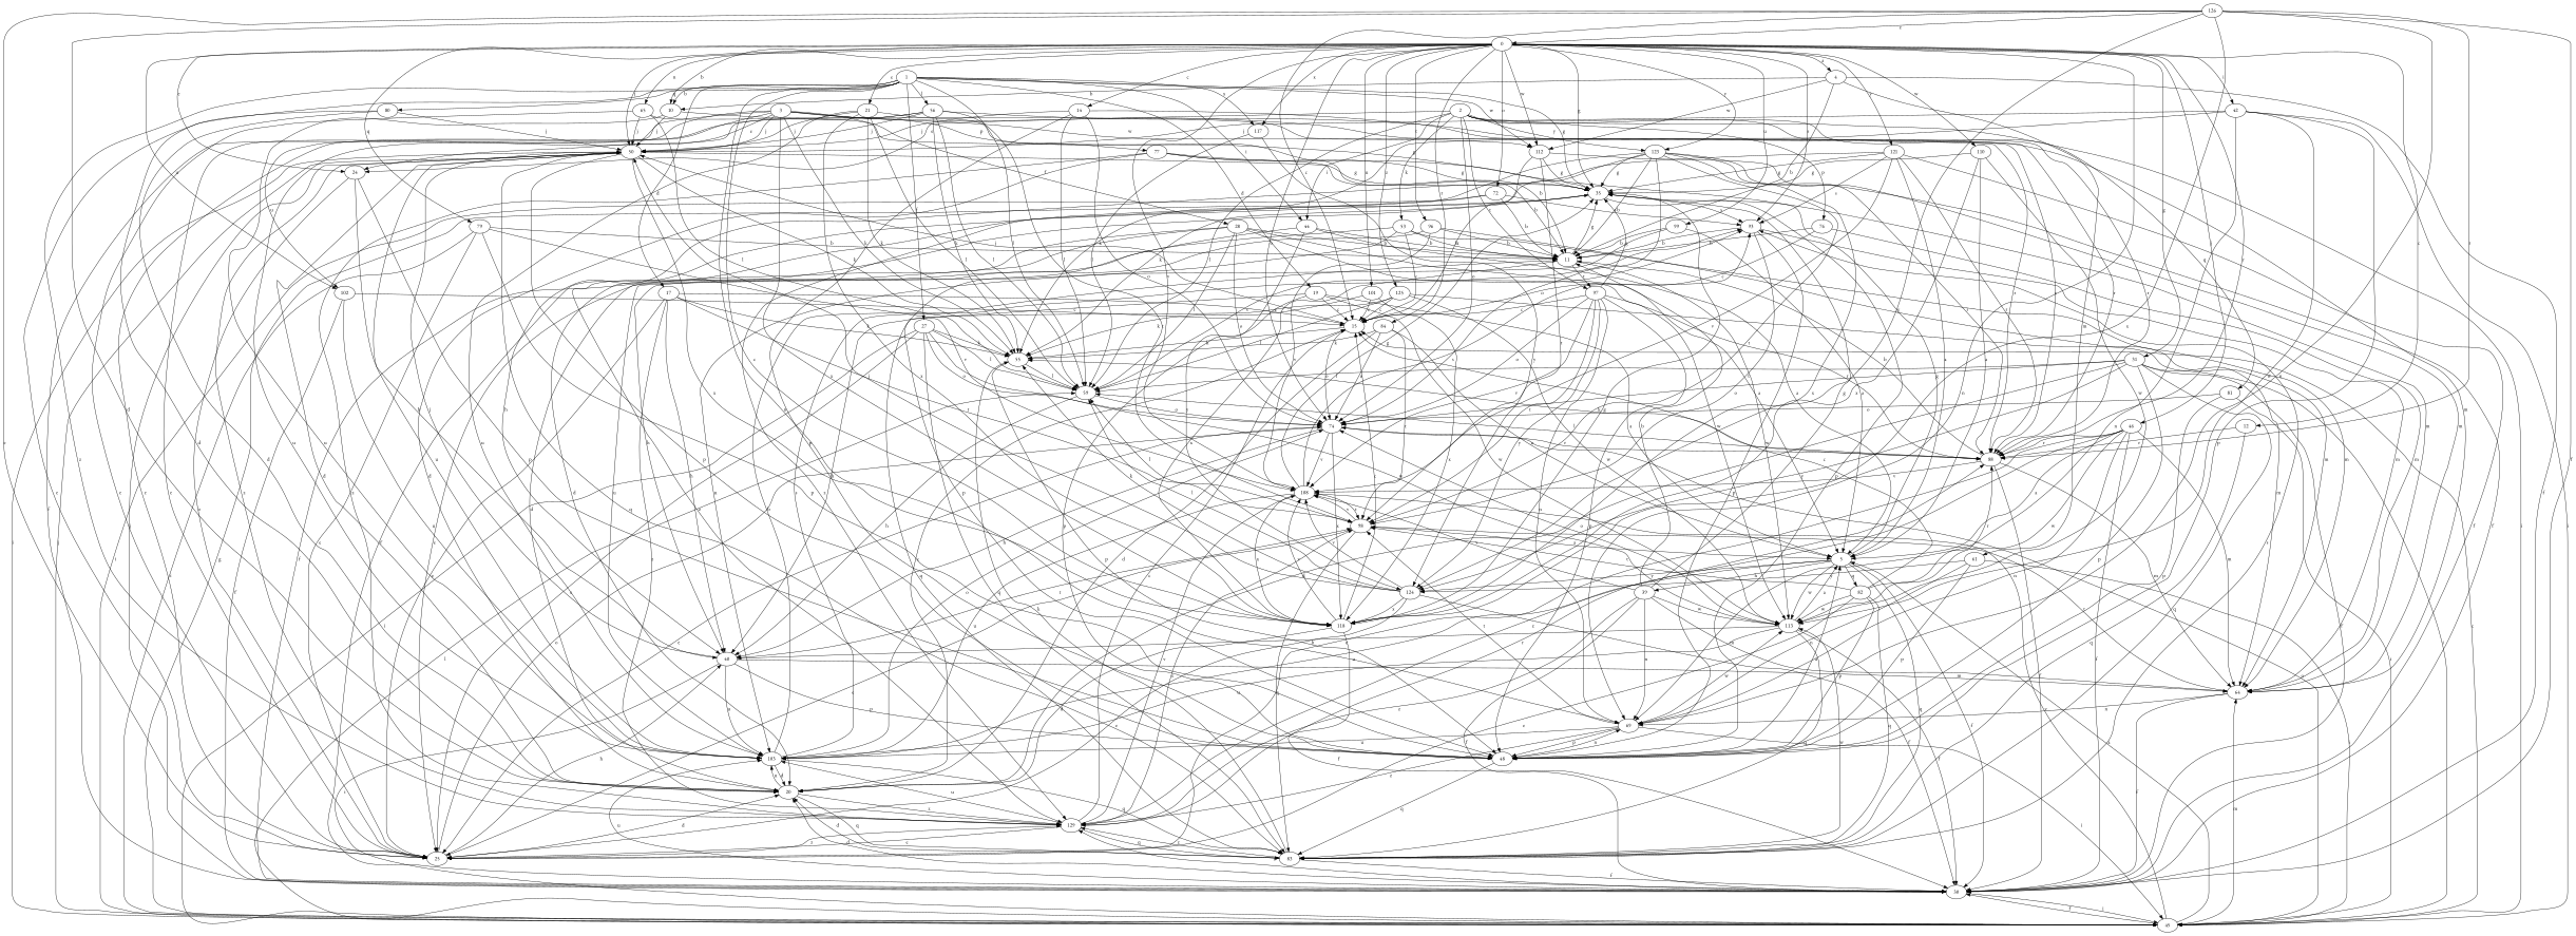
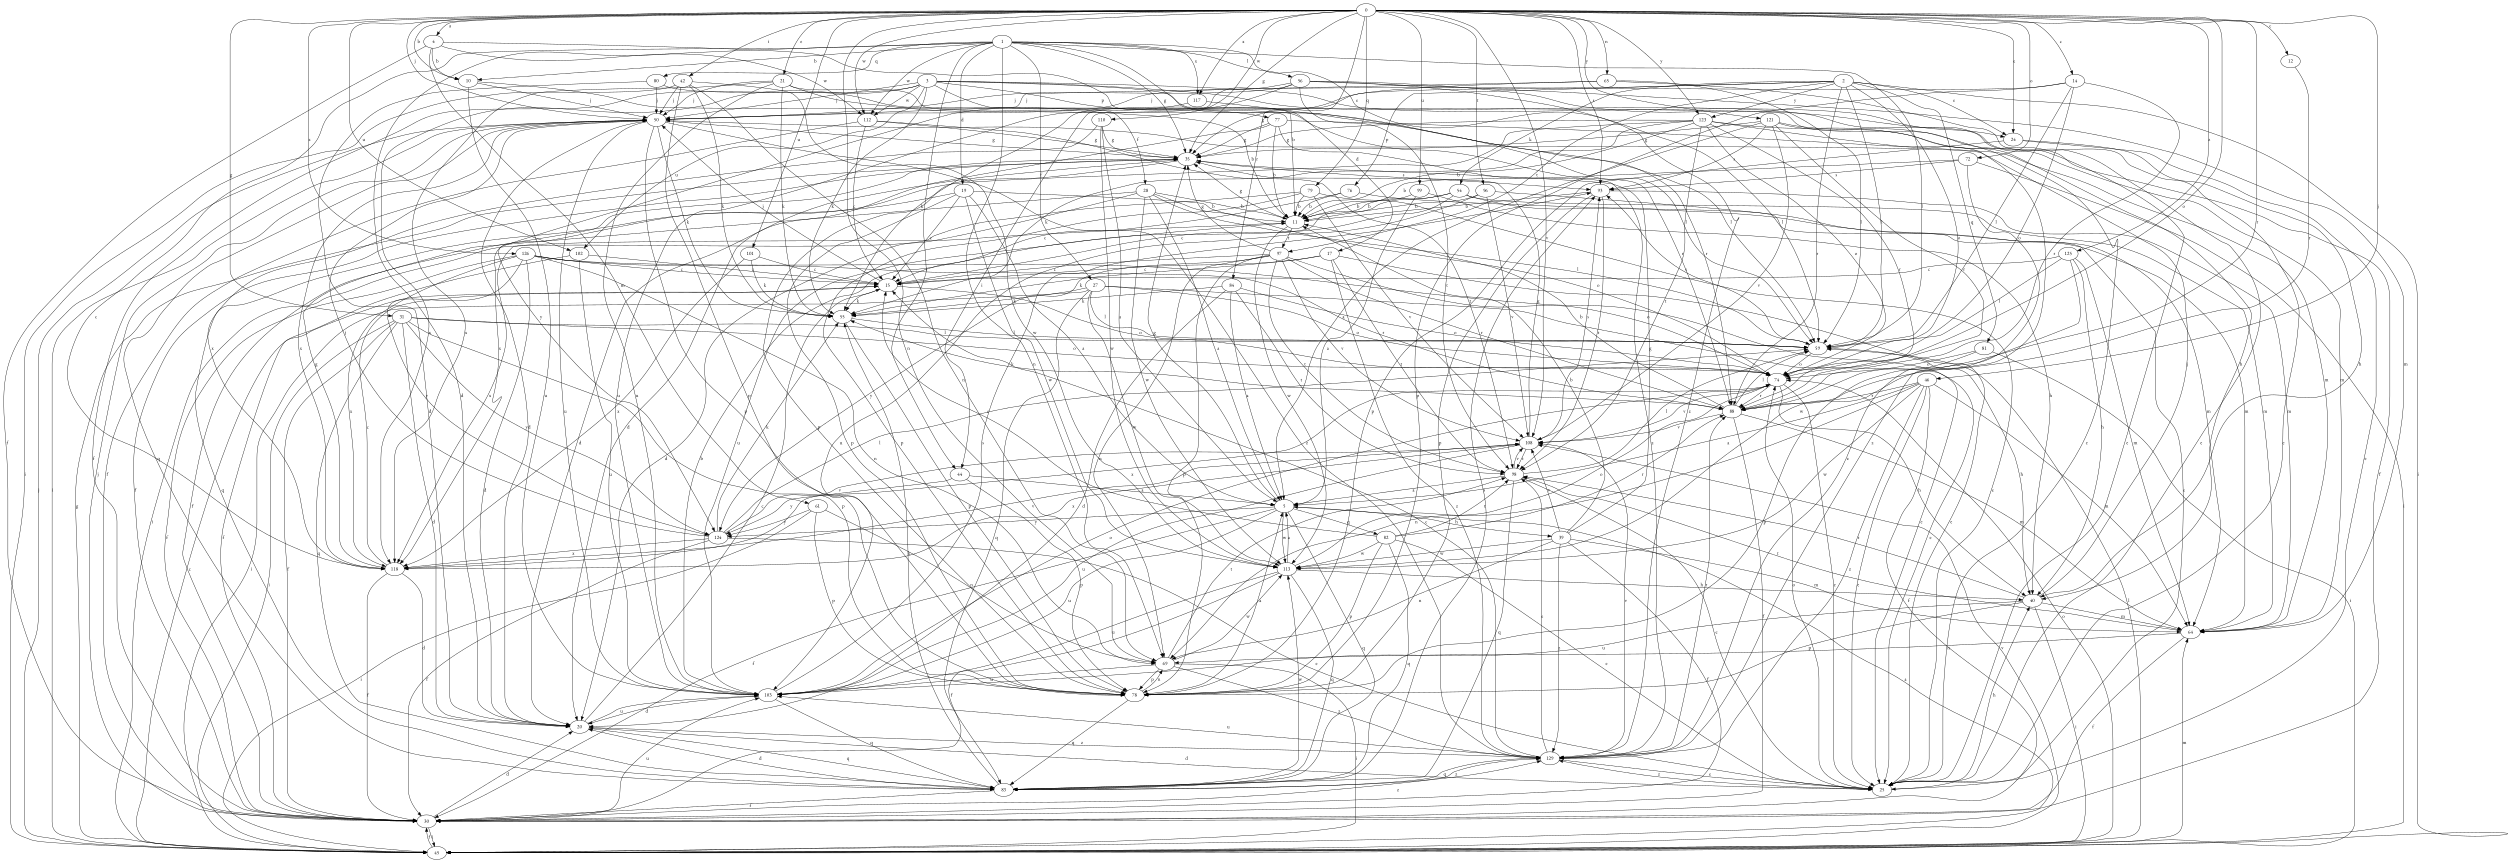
  strict digraph {
    fontname="EB Garamond"
    node [fontname="EB Garamond"]
    edge [fontname="EB Garamond"]
    0
    4
    10
    12
    14
    21
    24
    31
    35
    42
    46
    50
    65
    69
    72
    74
    79
    84
    88
    93
    96
    99
    101
    102
    108
    110
    112
    117
    121
    123
    125
    126
    30
    11
    61
    103
    83
    59
-   78 [label=48]
+   78
    118
    55
    25
    40
    20
    45
    124
    113
    129
    5
    64
    98
    15
    1
    17
    19
    27
    44
    56
    80
    2
-   54 [label=53]
+   54
    76
    81
    97
    3
    28
    77
    39
    82
    0 -> 4 [label=a]
    0 -> 10 [label=b]
    0 -> 12 [label=c]
    0 -> 14 [label=c]
    0 -> 21 [label=e]
    0 -> 24 [label=e]
    0 -> 31 [label=g]
    0 -> 35 [label=g]
    0 -> 42 [label=i]
    0 -> 46 [label=j]
    0 -> 50 [label=j]
    0 -> 65 [label=n]
    0 -> 69 [label=n]
    0 -> 72 [label=o]
    0 -> 74 [label=o]
    0 -> 79 [label=q]
    0 -> 84 [label=r]
    0 -> 88 [label=r]
    0 -> 93 [label=s]
    0 -> 96 [label=t]
    0 -> 99 [label=u]
    0 -> 101 [label=u]
    0 -> 102 [label=u]
    0 -> 108 [label=v]
    0 -> 110 [label=w]
    0 -> 112 [label=w]
    0 -> 117 [label=x]
    0 -> 121 [label=y]
    0 -> 123 [label=y]
    0 -> 125 [label=z]
-   126 -> 0 [label=z]
+   0 -> 126 [label=z]
    4 -> 10 [label=b]
    4 -> 112 [label=w]
    4 -> 30 [label=f]
    4 -> 11 [label=b]
    4 -> 61 [label=m]
    10 -> 50 [label=j]
    10 -> 88 [label=r]
    10 -> 103 [label=u]
    12 -> 88 [label=r]
-   12 -> 83 [label=q]
    14 -> 50 [label=j]
    14 -> 74 [label=o]
    14 -> 88 [label=r]
    14 -> 59 [label=l]
    14 -> 78 [label=p]
    21 -> 50 [label=j]
    21 -> 11 [label=b]
    21 -> 103 [label=u]
    21 -> 59 [label=l]
    21 -> 118 [label=x]
    21 -> 55 [label=k]
    24 -> 78 [label=p]
    24 -> 25 [label=e]
    24 -> 40 [label=h]
    31 -> 74 [label=o]
    31 -> 30 [label=f]
    31 -> 83 [label=q]
    31 -> 59 [label=l]
    31 -> 78 [label=p]
    31 -> 20 [label=d]
    31 -> 45 [label=i]
    31 -> 124 [label=y]
    35 -> 93 [label=s]
    35 -> 30 [label=f]
    35 -> 78 [label=p]
    35 -> 20 [label=d]
    42 -> 50 [label=j]
    42 -> 69 [label=n]
    42 -> 78 [label=p]
    42 -> 55 [label=k]
    42 -> 45 [label=i]
    42 -> 113 [label=w]
    46 -> 69 [label=n]
    46 -> 88 [label=r]
    46 -> 30 [label=f]
    46 -> 25 [label=e]
    46 -> 113 [label=w]
    46 -> 129 [label=z]
    46 -> 5 [label=a]
    46 -> 64 [label=m]
    50 -> 35 [label=g]
    50 -> 103 [label=u]
    50 -> 83 [label=q]
    50 -> 78 [label=p]
    50 -> 118 [label=x]
    50 -> 55 [label=k]
    50 -> 20 [label=d]
    50 -> 45 [label=i]
    50 -> 129 [label=z]
    65 -> 35 [label=g]
    65 -> 50 [label=j]
    65 -> 59 [label=l]
    65 -> 25 [label=e]
    69 -> 103 [label=u]
    69 -> 78 [label=p]
    69 -> 45 [label=i]
    69 -> 113 [label=w]
    69 -> 129 [label=z]
    69 -> 98 [label=t]
    72 -> 93 [label=s]
    72 -> 11 [label=b]
    72 -> 45 [label=i]
    72 -> 129 [label=z]
    74 -> 88 [label=r]
    74 -> 108 [label=v]
    74 -> 118 [label=x]
    74 -> 25 [label=e]
    74 -> 40 [label=h]
    79 -> 108 [label=v]
    79 -> 11 [label=b]
    79 -> 78 [label=p]
    79 -> 25 [label=e]
    79 -> 45 [label=i]
    84 -> 74 [label=o]
    84 -> 55 [label=k]
    84 -> 20 [label=d]
    84 -> 5 [label=a]
    84 -> 98 [label=t]
    88 -> 108 [label=v]
    88 -> 30 [label=f]
    88 -> 11 [label=b]
    88 -> 59 [label=l]
    88 -> 55 [label=k]
    88 -> 64 [label=m]
    93 -> 11 [label=b]
    93 -> 78 [label=p]
    93 -> 64 [label=m]
    93 -> 98 [label=t]
    96 -> 108 [label=v]
    96 -> 11 [label=b]
    96 -> 103 [label=u]
    96 -> 64 [label=m]
    99 -> 11 [label=b]
    99 -> 40 [label=h]
    99 -> 5 [label=a]
    101 -> 118 [label=x]
    101 -> 55 [label=k]
    101 -> 15 [label=c]
    102 -> 30 [label=f]
    102 -> 103 [label=u]
    102 -> 15 [label=c]
    108 -> 35 [label=g]
    108 -> 93 [label=s]
    108 -> 103 [label=u]
    108 -> 118 [label=x]
    108 -> 98 [label=t]
    110 -> 35 [label=g]
    110 -> 118 [label=x]
    110 -> 113 [label=w]
    110 -> 5 [label=a]
    112 -> 35 [label=g]
    112 -> 30 [label=f]
    112 -> 98 [label=t]
    112 -> 15 [label=c]
    117 -> 59 [label=l]
    117 -> 124 [label=y]
    121 -> 35 [label=g]
    121 -> 88 [label=r]
    121 -> 93 [label=s]
    121 -> 108 [label=v]
    121 -> 30 [label=f]
    121 -> 40 [label=h]
    121 -> 5 [label=a]
    123 -> 35 [label=g]
    123 -> 74 [label=o]
    123 -> 88 [label=r]
    123 -> 11 [label=b]
    123 -> 118 [label=x]
    123 -> 55 [label=k]
    123 -> 129 [label=z]
    123 -> 64 [label=m]
    123 -> 98 [label=t]
    125 -> 59 [label=l]
    125 -> 40 [label=h]
    125 -> 113 [label=w]
    125 -> 64 [label=m]
    125 -> 15 [label=c]
    126 -> 69 [label=n]
    126 -> 88 [label=r]
    126 -> 30 [label=f]
    126 -> 118 [label=x]
    126 -> 25 [label=e]
    126 -> 20 [label=d]
    126 -> 124 [label=y]
    126 -> 15 [label=c]
    30 -> 50 [label=j]
    30 -> 103 [label=u]
    30 -> 20 [label=d]
    30 -> 45 [label=i]
    30 -> 129 [label=z]
    11 -> 35 [label=g]
    11 -> 118 [label=x]
    11 -> 113 [label=w]
    11 -> 97 [label=t]
    61 -> 69 [label=n]
    61 -> 78 [label=p]
    61 -> 45 [label=i]
    61 -> 124 [label=y]
    103 -> 74 [label=o]
    103 -> 93 [label=s]
    103 -> 11 [label=b]
    103 -> 83 [label=q]
    103 -> 20 [label=d]
    83 -> 93 [label=s]
    83 -> 30 [label=f]
    83 -> 55 [label=k]
    83 -> 20 [label=d]
    83 -> 113 [label=w]
    83 -> 129 [label=z]
    59 -> 74 [label=o]
    59 -> 93 [label=s]
    59 -> 40 [label=h]
    78 -> 69 [label=n]
    78 -> 83 [label=q]
    78 -> 5 [label=a]
    118 -> 35 [label=g]
    118 -> 108 [label=v]
    118 -> 30 [label=f]
    118 -> 20 [label=d]
    118 -> 15 [label=c]
    55 -> 59 [label=l]
    55 -> 78 [label=p]
    25 -> 74 [label=o]
    25 -> 40 [label=h]
    25 -> 20 [label=d]
    25 -> 129 [label=z]
    40 -> 50 [label=j]
    40 -> 103 [label=u]
    40 -> 78 [label=p]
    40 -> 45 [label=i]
    40 -> 64 [label=m]
    40 -> 98 [label=t]
    20 -> 103 [label=u]
    20 -> 83 [label=q]
    20 -> 129 [label=z]
    20 -> 15 [label=c]
    45 -> 35 [label=g]
    45 -> 50 [label=j]
    45 -> 74 [label=o]
    45 -> 108 [label=v]
    45 -> 30 [label=f]
    45 -> 59 [label=l]
    45 -> 5 [label=a]
    45 -> 64 [label=m]
    45 -> 15 [label=c]
    124 -> 50 [label=j]
    124 -> 108 [label=v]
    124 -> 30 [label=f]
    124 -> 59 [label=l]
    124 -> 118 [label=x]
    124 -> 55 [label=k]
    124 -> 25 [label=e]
    113 -> 74 [label=o]
    113 -> 30 [label=f]
    113 -> 103 [label=u]
    113 -> 83 [label=q]
    113 -> 40 [label=h]
    113 -> 5 [label=a]
    129 -> 88 [label=r]
    129 -> 108 [label=v]
    129 -> 103 [label=u]
    129 -> 83 [label=q]
    129 -> 25 [label=e]
    129 -> 98 [label=e]
    129 -> 15 [label=c]
    5 -> 35 [label=g]
    5 -> 30 [label=f]
    5 -> 103 [label=u]
    5 -> 83 [label=q]
    5 -> 124 [label=y]
    5 -> 113 [label=w]
    5 -> 39 [label=h]
    5 -> 82 [label=q]
    64 -> 69 [label=n]
    64 -> 30 [label=f]
    64 -> 98 [label=t]
    98 -> 108 [label=v]
    98 -> 83 [label=q]
    98 -> 59 [label=l]
    98 -> 25 [label=e]
    98 -> 5 [label=a]
    15 -> 50 [label=j]
    15 -> 74 [label=o]
    15 -> 55 [label=k]
    1 -> 10 [label=b]
    1 -> 35 [label=g]
    1 -> 69 [label=n]
    1 -> 112 [label=w]
    1 -> 117 [label=x]
    1 -> 59 [label=l]
    1 -> 118 [label=c]
    1 -> 20 [label=d]
    1 -> 129 [label=z]
    1 -> 17 [label=d]
    1 -> 19 [label=d]
    1 -> 27 [label=f]
    1 -> 44 [label=i]
    1 -> 56 [label=l]
    1 -> 80 [label=q]
    17 -> 55 [label=k]
    17 -> 25 [label=e]
-   17 -> 40 [label=h]
    17 -> 129 [label=z]
    17 -> 98 [label=t]
    17 -> 15 [label=c]
    19 -> 83 [label=q]
    19 -> 78 [label=p]
    19 -> 113 [label=w]
    19 -> 5 [label=a]
    19 -> 15 [label=c]
    27 -> 74 [label=o]
    27 -> 83 [label=q]
    27 -> 59 [label=l]
    27 -> 55 [label=k]
    27 -> 25 [label=e]
    27 -> 45 [label=i]
    27 -> 113 [label=w]
-   44 -> 11 [label=b]
+   19 -> 11 [label=b]
    44 -> 78 [label=p]
    44 -> 124 [label=y]
    44 -> 5 [label=a]
    56 -> 50 [label=j]
    56 -> 103 [label=u]
    56 -> 59 [label=l]
    56 -> 55 [label=k]
    56 -> 25 [label=e]
    56 -> 64 [label=m]
    56 -> 98 [label=t]
    80 -> 50 [label=j]
    80 -> 25 [label=e]
    80 -> 20 [label=d]
    2 -> 24 [label=e]
    2 -> 74 [label=o]
    2 -> 88 [label=r]
    2 -> 123 [label=y]
    2 -> 59 [label=l]
    2 -> 45 [label=i]
    2 -> 44 [label=i]
    2 -> 54 [label=k]
    2 -> 76 [label=p]
    2 -> 81 [label=q]
    2 -> 97 [label=t]
    54 -> 11 [label=b]
    54 -> 103 [label=u]
    54 -> 25 [label=e]
    54 -> 64 [label=m]
    54 -> 15 [label=c]
    76 -> 11 [label=b]
    76 -> 64 [label=m]
    76 -> 15 [label=c]
    81 -> 74 [label=o]
    81 -> 78 [label=p]
    81 -> 45 [label=i]
    97 -> 35 [label=g]
    97 -> 69 [label=n]
    97 -> 74 [label=o]
    97 -> 88 [label=r]
    97 -> 108 [label=v]
    97 -> 78 [label=p]
    97 -> 124 [label=y]
    97 -> 98 [label=t]
    97 -> 15 [label=c]
    3 -> 24 [label=e]
    3 -> 50 [label=j]
    3 -> 88 [label=r]
    3 -> 102 [label=u]
    3 -> 112 [label=w]
    3 -> 30 [label=f]
    3 -> 118 [label=x]
    3 -> 55 [label=k]
    3 -> 25 [label=e]
    3 -> 28 [label=f]
    3 -> 77 [label=p]
    28 -> 74 [label=o]
    28 -> 30 [label=f]
    28 -> 11 [label=b]
    28 -> 59 [label=l]
    28 -> 20 [label=d]
    28 -> 113 [label=w]
    28 -> 5 [label=a]
    77 -> 35 [label=g]
    77 -> 11 [label=b]
    77 -> 20 [label=d]
    77 -> 129 [label=z]
    77 -> 64 [label=m]
    39 -> 35 [label=g]
    39 -> 69 [label=n]
    39 -> 108 [label=v]
    39 -> 30 [label=f]
    39 -> 11 [label=b]
    39 -> 113 [label=w]
    39 -> 129 [label=z]
    39 -> 64 [label=m]
    82 -> 88 [label=r]
    82 -> 83 [label=q]
    82 -> 78 [label=p]
    82 -> 25 [label=e]
    82 -> 113 [label=w]
    82 -> 98 [label=t]
    82 -> 15 [label=c]
  }
